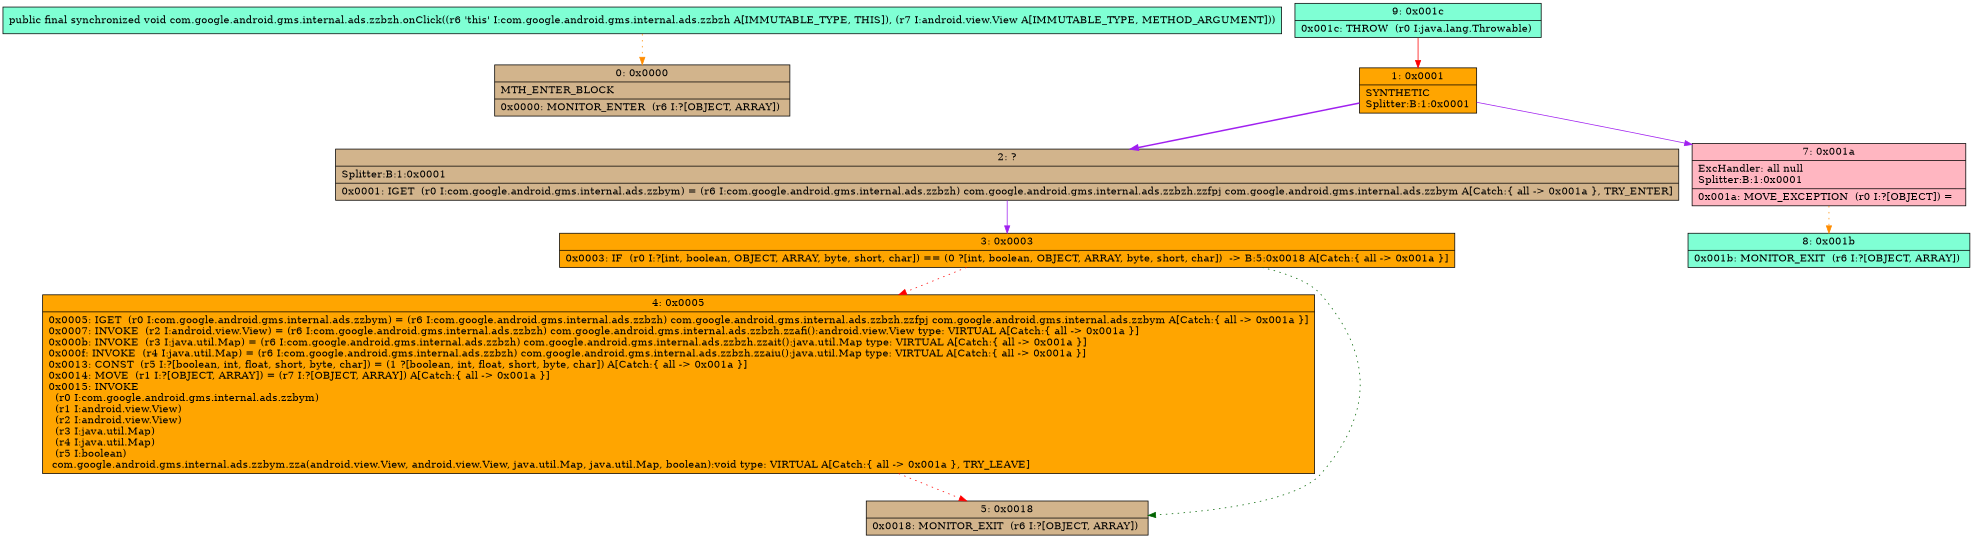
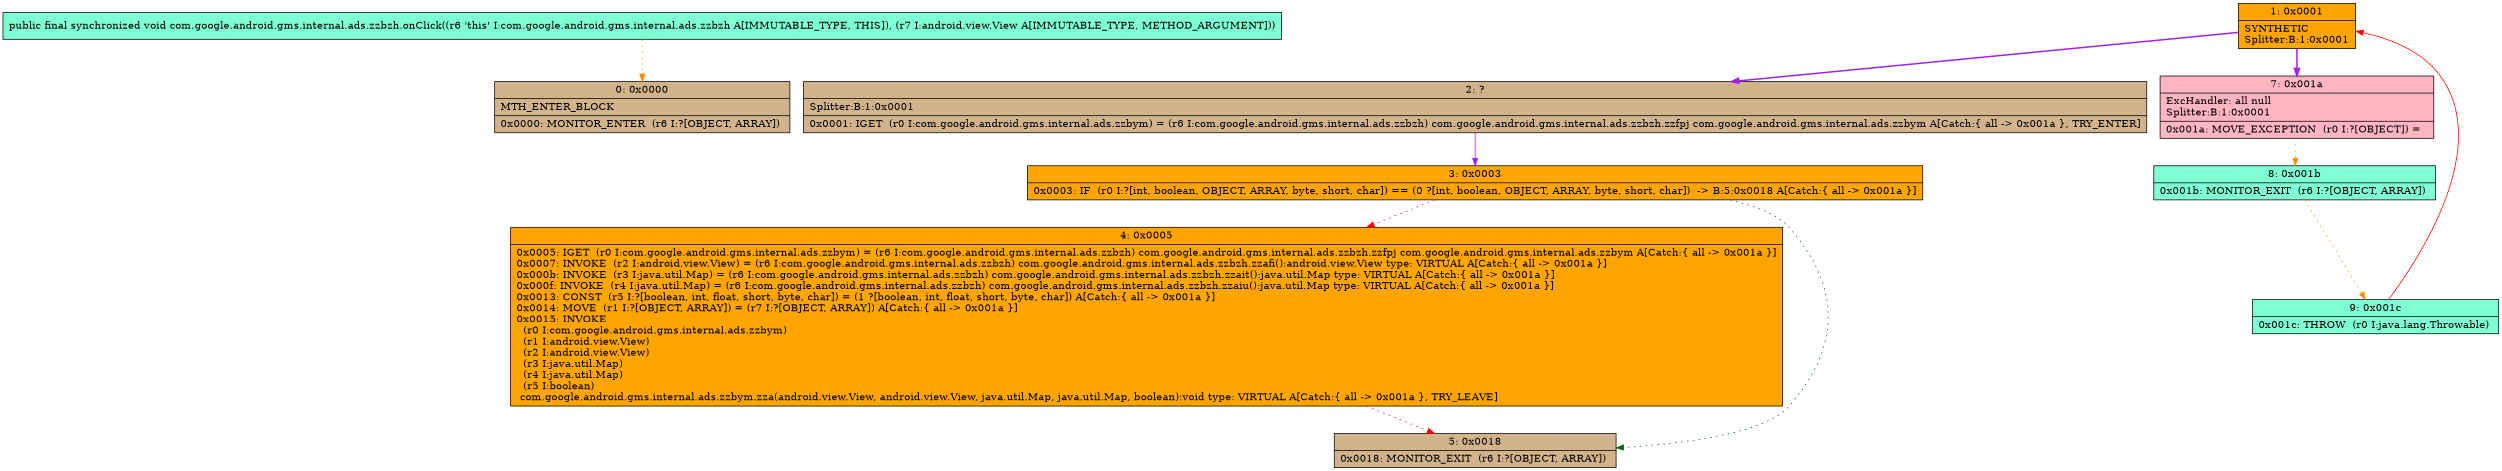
  digraph {
    node [fillcolor=tan shape=record style=filled]
    edge [color=purple style=dotted]
    n1 [label="{0\:\ 0x0000|MTH_ENTER_BLOCK\l|0x0000: MONITOR_ENTER  (r6 I:?[OBJECT, ARRAY]) \l}"]
    n2 [fillcolor=orange label="{1\:\ 0x0001|SYNTHETIC\lSplitter:B:1:0x0001\l}"]
    n3 [label="{2\:\ ?|Splitter:B:1:0x0001\l|0x0001: IGET  (r0 I:com.google.android.gms.internal.ads.zzbym) = (r6 I:com.google.android.gms.internal.ads.zzbzh) com.google.android.gms.internal.ads.zzbzh.zzfpj com.google.android.gms.internal.ads.zzbym A[Catch:\{ all \-\> 0x001a \}, TRY_ENTER]\l}"]
    n4 [fillcolor=lightpink label="{7\:\ 0x001a|ExcHandler: all null\lSplitter:B:1:0x0001\l|0x001a: MOVE_EXCEPTION  (r0 I:?[OBJECT]) =  \l}"]
    n5 [fillcolor=orange label="{3\:\ 0x0003|0x0003: IF  (r0 I:?[int, boolean, OBJECT, ARRAY, byte, short, char]) == (0 ?[int, boolean, OBJECT, ARRAY, byte, short, char])  \-\> B:5:0x0018 A[Catch:\{ all \-\> 0x001a \}]\l}"]
    n6 [fillcolor=aquamarine label="{8\:\ 0x001b|0x001b: MONITOR_EXIT  (r6 I:?[OBJECT, ARRAY]) \l}"]
    n7 [fillcolor=orange label="{4\:\ 0x0005|0x0005: IGET  (r0 I:com.google.android.gms.internal.ads.zzbym) = (r6 I:com.google.android.gms.internal.ads.zzbzh) com.google.android.gms.internal.ads.zzbzh.zzfpj com.google.android.gms.internal.ads.zzbym A[Catch:\{ all \-\> 0x001a \}]\l0x0007: INVOKE  (r2 I:android.view.View) = (r6 I:com.google.android.gms.internal.ads.zzbzh) com.google.android.gms.internal.ads.zzbzh.zzafi():android.view.View type: VIRTUAL A[Catch:\{ all \-\> 0x001a \}]\l0x000b: INVOKE  (r3 I:java.util.Map) = (r6 I:com.google.android.gms.internal.ads.zzbzh) com.google.android.gms.internal.ads.zzbzh.zzait():java.util.Map type: VIRTUAL A[Catch:\{ all \-\> 0x001a \}]\l0x000f: INVOKE  (r4 I:java.util.Map) = (r6 I:com.google.android.gms.internal.ads.zzbzh) com.google.android.gms.internal.ads.zzbzh.zzaiu():java.util.Map type: VIRTUAL A[Catch:\{ all \-\> 0x001a \}]\l0x0013: CONST  (r5 I:?[boolean, int, float, short, byte, char]) = (1 ?[boolean, int, float, short, byte, char]) A[Catch:\{ all \-\> 0x001a \}]\l0x0014: MOVE  (r1 I:?[OBJECT, ARRAY]) = (r7 I:?[OBJECT, ARRAY]) A[Catch:\{ all \-\> 0x001a \}]\l0x0015: INVOKE  \l  (r0 I:com.google.android.gms.internal.ads.zzbym)\l  (r1 I:android.view.View)\l  (r2 I:android.view.View)\l  (r3 I:java.util.Map)\l  (r4 I:java.util.Map)\l  (r5 I:boolean)\l com.google.android.gms.internal.ads.zzbym.zza(android.view.View, android.view.View, java.util.Map, java.util.Map, boolean):void type: VIRTUAL A[Catch:\{ all \-\> 0x001a \}, TRY_LEAVE]\l}"]
    n8 [label="{5\:\ 0x0018|0x0018: MONITOR_EXIT  (r6 I:?[OBJECT, ARRAY]) \l}"]
    n9 [fillcolor=aquamarine label="{9\:\ 0x001c|0x001c: THROW  (r0 I:java.lang.Throwable) \l}"]
    n10 [fillcolor=aquamarine label="{public final synchronized void com.google.android.gms.internal.ads.zzbzh.onClick((r6 'this' I:com.google.android.gms.internal.ads.zzbzh A[IMMUTABLE_TYPE, THIS]), (r7 I:android.view.View A[IMMUTABLE_TYPE, METHOD_ARGUMENT])) }"]
    n2 -> n3 [style=bold]
-   n2 -> n4 [style=solid]
+   n2 -> n4 [style=bold]
    n3 -> n5 [style=solid]
    n4 -> n6 [color=darkorange]
    n5 -> n7 [color=red]
    n5 -> n8 [color=darkgreen]
+   n6 -> n9 [color=darkorange]
    n7 -> n8 [color=red]
    n9 -> n2 [color=red style=solid]
    n10 -> n1 [color=darkorange]
  }
